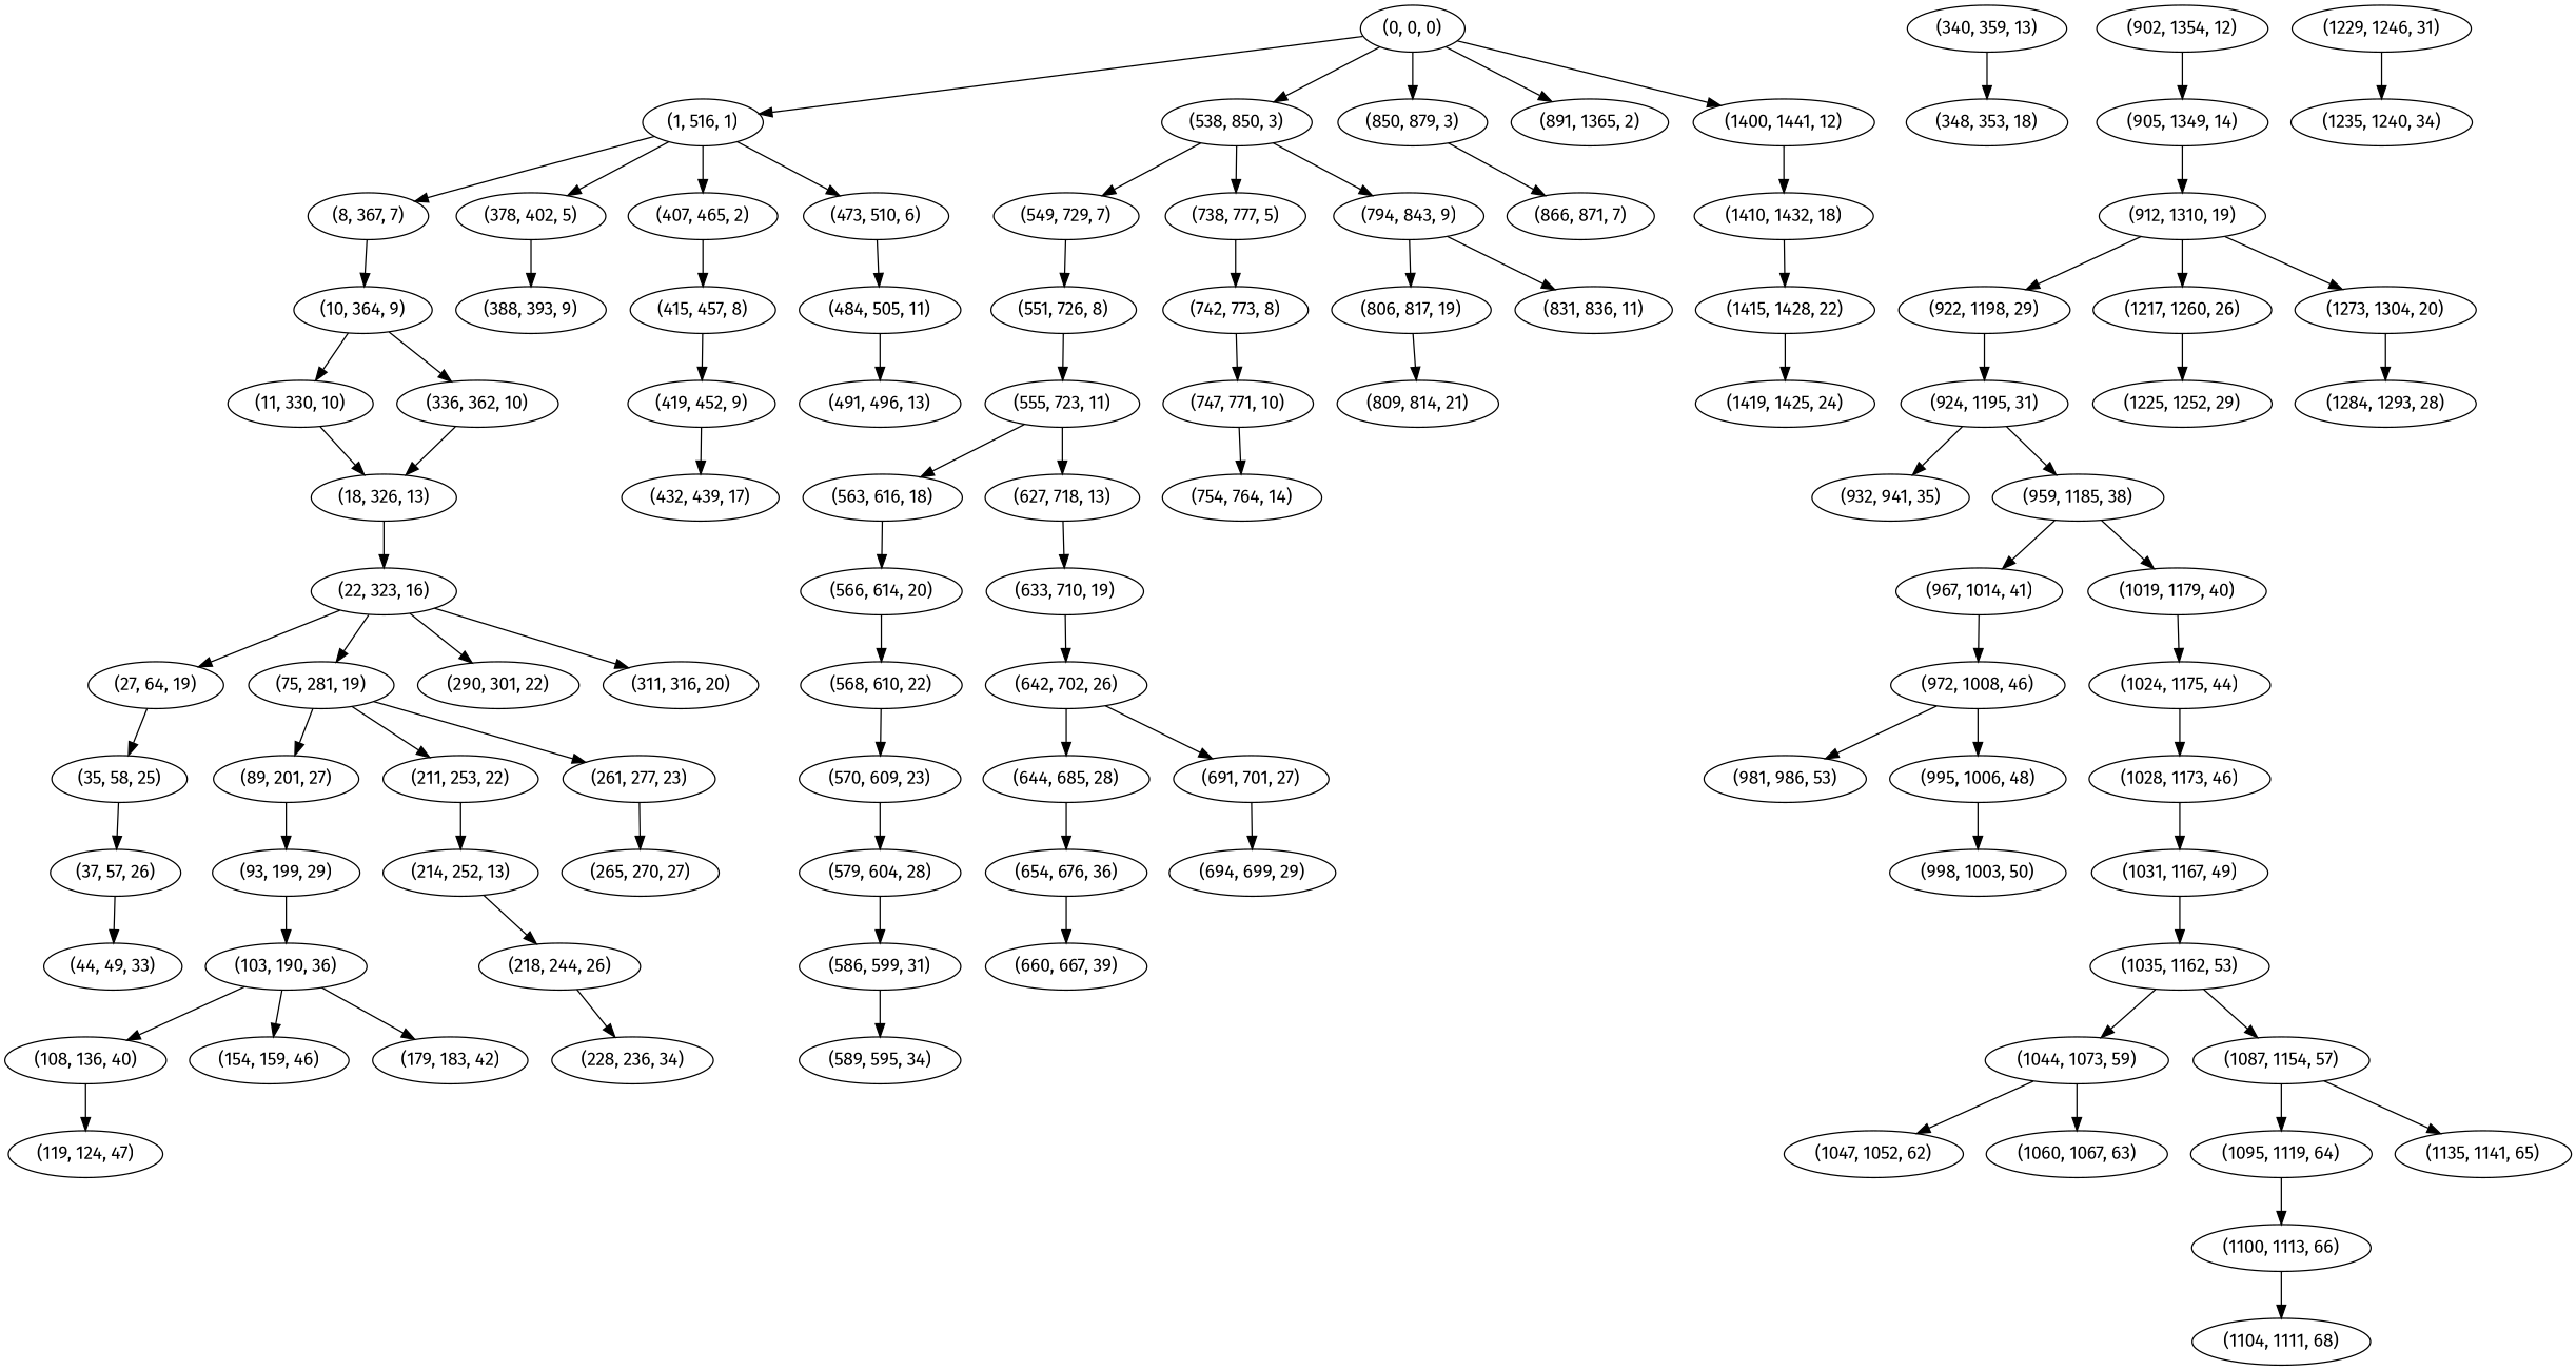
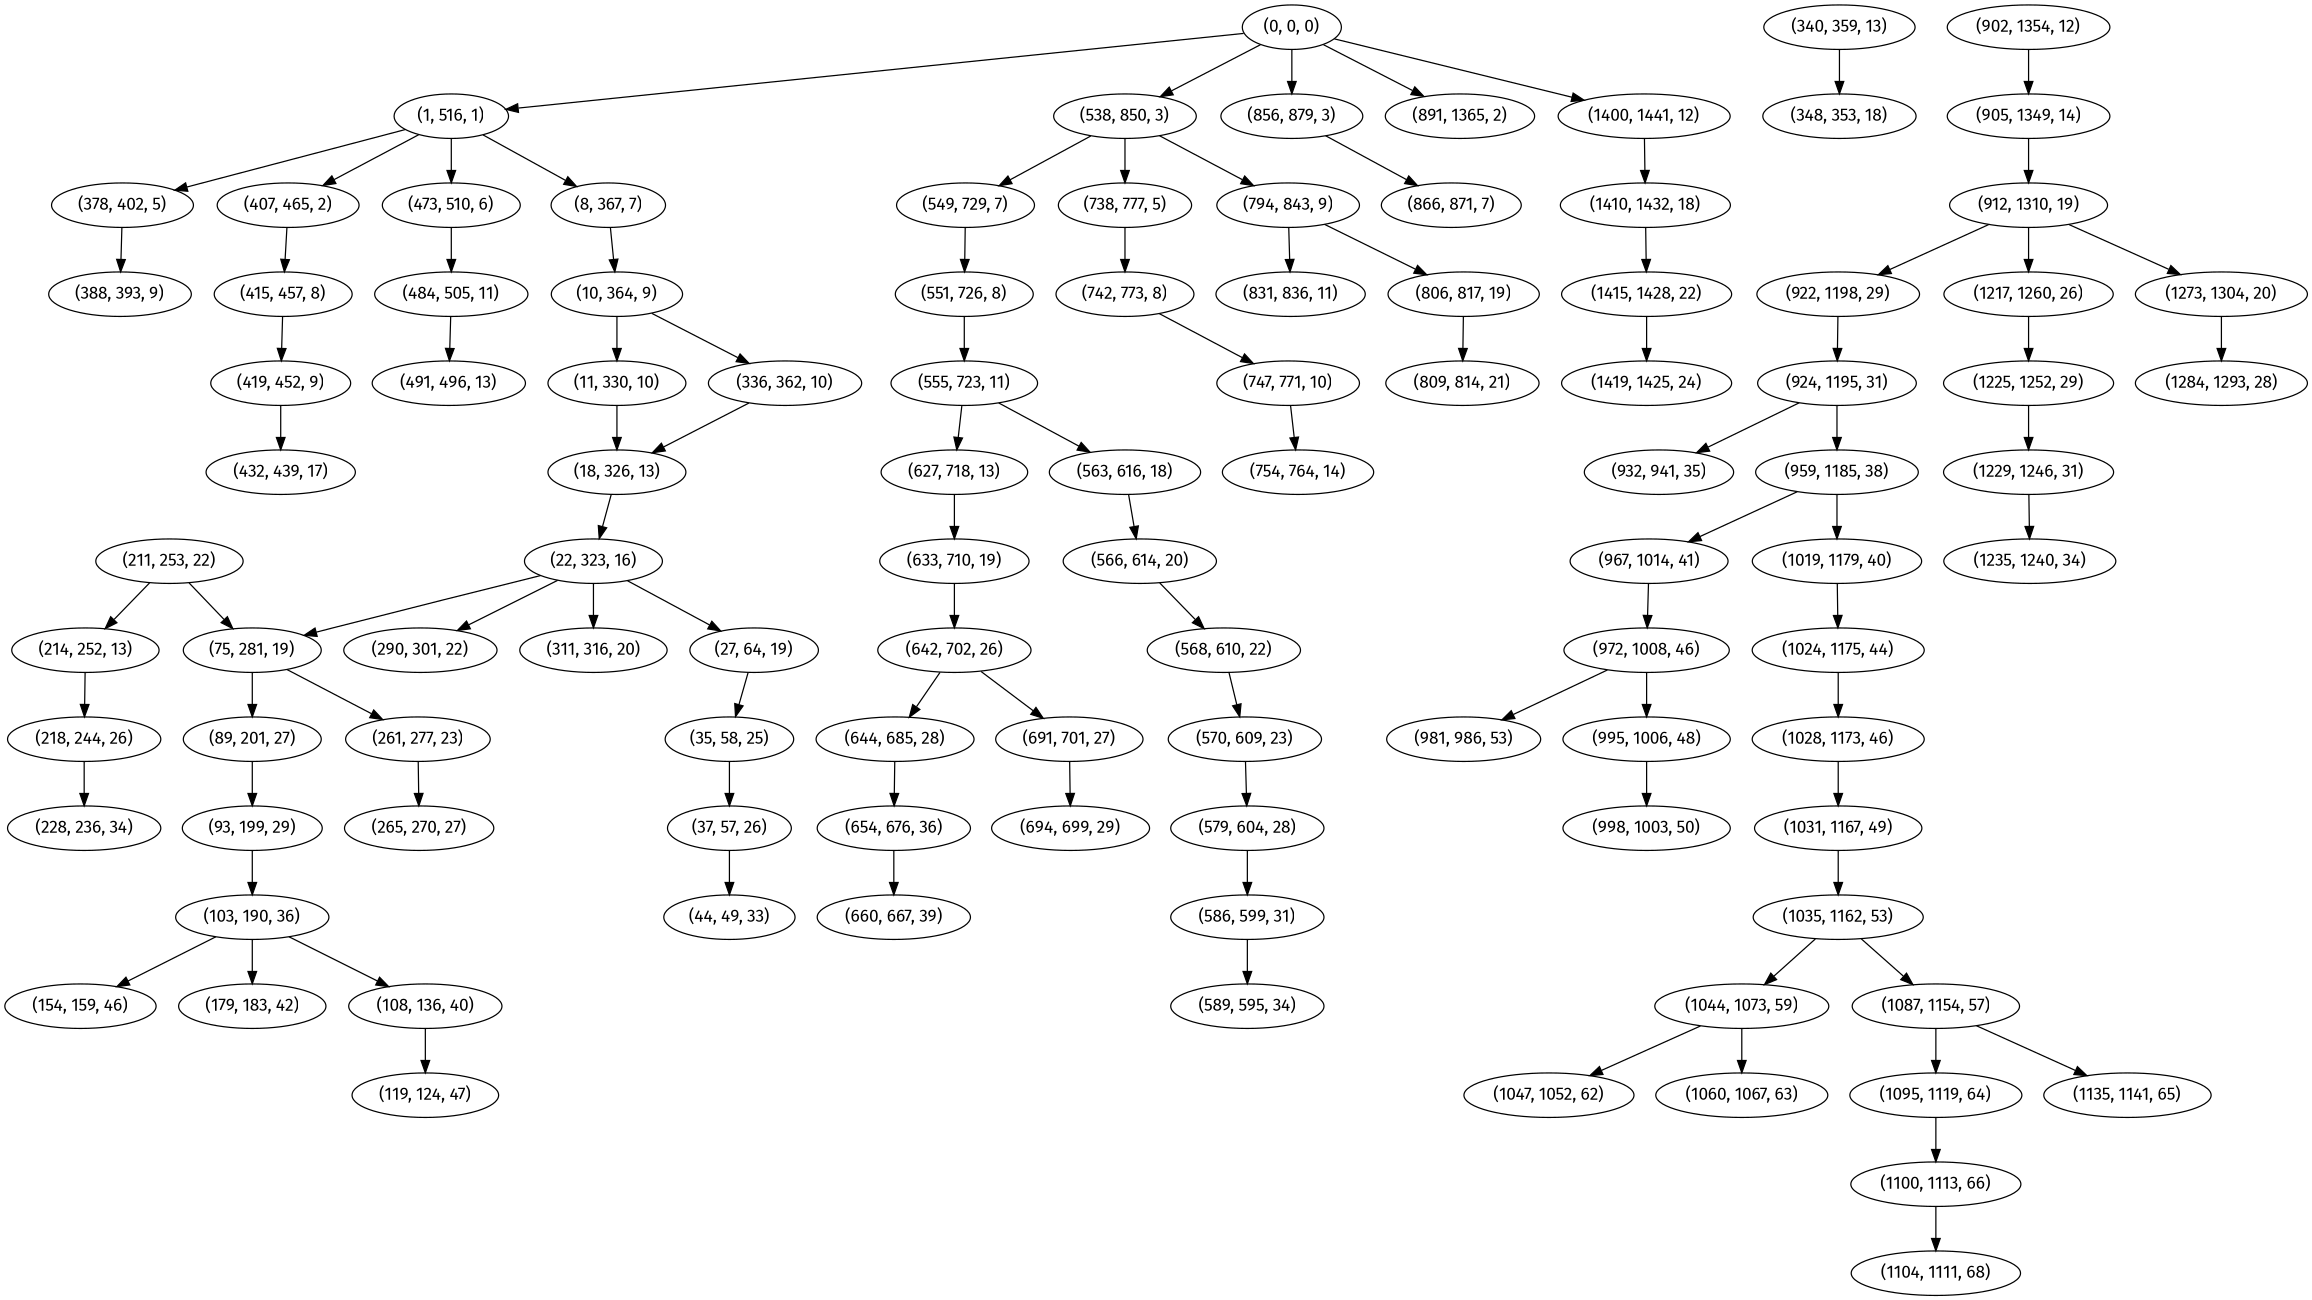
  digraph {
    fontname="Fira Sans"
    node [fontname="Fira Sans"]
    edge [fontname="Fira Sans"]
    "(0, 0, 0)"
    "(1, 516, 1)"
    "(538, 850, 3)"
-   "(856, 879, 3)" [label="(850, 879, 3)"]
+   "(856, 879, 3)"
    "(891, 1365, 2)"
    "(1400, 1441, 12)"
    "(8, 367, 7)"
    "(378, 402, 5)"
    "(407, 465, 2)"
    "(473, 510, 6)"
    "(549, 729, 7)"
    "(738, 777, 5)"
    "(794, 843, 9)"
    "(866, 871, 7)"
    "(1410, 1432, 18)"
    "(10, 364, 9)"
    "(388, 393, 9)"
    "(415, 457, 8)"
    "(484, 505, 11)"
    "(11, 330, 10)"
    "(336, 362, 10)"
    "(18, 326, 13)"
    "(22, 323, 16)"
    "(27, 64, 19)"
    "(75, 281, 19)"
    "(290, 301, 22)"
    "(311, 316, 20)"
    "(35, 58, 25)"
    "(89, 201, 27)"
    "(211, 253, 22)"
    "(261, 277, 23)"
    "(37, 57, 26)"
    "(44, 49, 33)"
    "(93, 199, 29)"
    n35 [label="(214, 252, 13)"]
    "(265, 270, 27)"
    "(103, 190, 36)"
    "(108, 136, 40)"
    "(154, 159, 46)"
    "(179, 183, 42)"
    "(119, 124, 47)"
    "(218, 244, 26)"
    "(228, 236, 34)"
    "(340, 359, 13)"
    "(348, 353, 18)"
    "(419, 452, 9)"
    "(432, 439, 17)"
    "(491, 496, 13)"
    "(551, 726, 8)"
    "(742, 773, 8)"
    "(806, 817, 19)"
    "(831, 836, 11)"
    "(555, 723, 11)"
    "(563, 616, 18)"
    "(627, 718, 13)"
    "(566, 614, 20)"
    "(633, 710, 19)"
    "(568, 610, 22)"
    "(570, 609, 23)"
    "(579, 604, 28)"
    "(586, 599, 31)"
    "(589, 595, 34)"
    "(642, 702, 26)"
    "(644, 685, 28)"
    "(691, 701, 27)"
    "(654, 676, 36)"
    "(694, 699, 29)"
    "(660, 667, 39)"
    "(747, 771, 10)"
    "(754, 764, 14)"
    "(809, 814, 21)"
    "(902, 1354, 12)"
    "(905, 1349, 14)"
    "(912, 1310, 19)"
    "(922, 1198, 29)"
    "(1217, 1260, 26)"
    "(1273, 1304, 20)"
    "(924, 1195, 31)"
    "(1225, 1252, 29)"
    "(1284, 1293, 28)"
    "(932, 941, 35)"
    "(959, 1185, 38)"
    "(967, 1014, 41)"
    "(1019, 1179, 40)"
    "(972, 1008, 46)"
    "(1024, 1175, 44)"
    "(981, 986, 53)"
    "(995, 1006, 48)"
    "(998, 1003, 50)"
    "(1028, 1173, 46)"
    "(1031, 1167, 49)"
    "(1035, 1162, 53)"
    "(1044, 1073, 59)"
    "(1087, 1154, 57)"
    "(1047, 1052, 62)"
    "(1060, 1067, 63)"
    "(1095, 1119, 64)"
    "(1135, 1141, 65)"
    "(1100, 1113, 66)"
    "(1104, 1111, 68)"
    "(1229, 1246, 31)"
    "(1235, 1240, 34)"
    "(1415, 1428, 22)"
    "(1419, 1425, 24)"
    "(0, 0, 0)" -> "(1, 516, 1)"
    "(0, 0, 0)" -> "(538, 850, 3)"
    "(0, 0, 0)" -> "(856, 879, 3)"
    "(0, 0, 0)" -> "(891, 1365, 2)"
    "(0, 0, 0)" -> "(1400, 1441, 12)"
    "(1, 516, 1)" -> "(8, 367, 7)"
    "(1, 516, 1)" -> "(378, 402, 5)"
    "(1, 516, 1)" -> "(407, 465, 2)"
    "(1, 516, 1)" -> "(473, 510, 6)"
    "(538, 850, 3)" -> "(549, 729, 7)"
    "(538, 850, 3)" -> "(738, 777, 5)"
    "(538, 850, 3)" -> "(794, 843, 9)"
    "(856, 879, 3)" -> "(866, 871, 7)"
    "(1400, 1441, 12)" -> "(1410, 1432, 18)"
    "(8, 367, 7)" -> "(10, 364, 9)"
    "(378, 402, 5)" -> "(388, 393, 9)"
    "(407, 465, 2)" -> "(415, 457, 8)"
    "(473, 510, 6)" -> "(484, 505, 11)"
    "(549, 729, 7)" -> "(551, 726, 8)"
    "(738, 777, 5)" -> "(742, 773, 8)"
    "(794, 843, 9)" -> "(806, 817, 19)"
    "(794, 843, 9)" -> "(831, 836, 11)"
    "(1410, 1432, 18)" -> "(1415, 1428, 22)"
    "(10, 364, 9)" -> "(11, 330, 10)"
    "(10, 364, 9)" -> "(336, 362, 10)"
    "(415, 457, 8)" -> "(419, 452, 9)"
    "(484, 505, 11)" -> "(491, 496, 13)"
    "(11, 330, 10)" -> "(18, 326, 13)"
    "(336, 362, 10)" -> "(18, 326, 13)"
    "(18, 326, 13)" -> "(22, 323, 16)"
    "(22, 323, 16)" -> "(27, 64, 19)"
    "(22, 323, 16)" -> "(75, 281, 19)"
    "(22, 323, 16)" -> "(290, 301, 22)"
    "(22, 323, 16)" -> "(311, 316, 20)"
    "(27, 64, 19)" -> "(35, 58, 25)"
    "(75, 281, 19)" -> "(89, 201, 27)"
-   "(75, 281, 19)" -> "(211, 253, 22)"
+   "(211, 253, 22)" -> "(75, 281, 19)"
    "(75, 281, 19)" -> "(261, 277, 23)"
    "(35, 58, 25)" -> "(37, 57, 26)"
    "(89, 201, 27)" -> "(93, 199, 29)"
    "(211, 253, 22)" -> n35
    "(261, 277, 23)" -> "(265, 270, 27)"
    "(37, 57, 26)" -> "(44, 49, 33)"
    "(93, 199, 29)" -> "(103, 190, 36)"
    n35 -> "(218, 244, 26)"
    "(103, 190, 36)" -> "(108, 136, 40)"
    "(103, 190, 36)" -> "(154, 159, 46)"
    "(103, 190, 36)" -> "(179, 183, 42)"
    "(108, 136, 40)" -> "(119, 124, 47)"
    "(218, 244, 26)" -> "(228, 236, 34)"
    "(340, 359, 13)" -> "(348, 353, 18)"
    "(419, 452, 9)" -> "(432, 439, 17)"
    "(551, 726, 8)" -> "(555, 723, 11)"
    "(742, 773, 8)" -> "(747, 771, 10)"
    "(806, 817, 19)" -> "(809, 814, 21)"
    "(555, 723, 11)" -> "(563, 616, 18)"
    "(555, 723, 11)" -> "(627, 718, 13)"
    "(563, 616, 18)" -> "(566, 614, 20)"
    "(627, 718, 13)" -> "(633, 710, 19)"
    "(566, 614, 20)" -> "(568, 610, 22)"
    "(633, 710, 19)" -> "(642, 702, 26)"
    "(568, 610, 22)" -> "(570, 609, 23)"
    "(570, 609, 23)" -> "(579, 604, 28)"
    "(579, 604, 28)" -> "(586, 599, 31)"
    "(586, 599, 31)" -> "(589, 595, 34)"
    "(642, 702, 26)" -> "(644, 685, 28)"
    "(642, 702, 26)" -> "(691, 701, 27)"
    "(644, 685, 28)" -> "(654, 676, 36)"
    "(691, 701, 27)" -> "(694, 699, 29)"
    "(654, 676, 36)" -> "(660, 667, 39)"
    "(747, 771, 10)" -> "(754, 764, 14)"
    "(902, 1354, 12)" -> "(905, 1349, 14)"
    "(905, 1349, 14)" -> "(912, 1310, 19)"
    "(912, 1310, 19)" -> "(922, 1198, 29)"
    "(912, 1310, 19)" -> "(1217, 1260, 26)"
    "(912, 1310, 19)" -> "(1273, 1304, 20)"
    "(922, 1198, 29)" -> "(924, 1195, 31)"
    "(1217, 1260, 26)" -> "(1225, 1252, 29)"
    "(1273, 1304, 20)" -> "(1284, 1293, 28)"
    "(924, 1195, 31)" -> "(932, 941, 35)"
    "(924, 1195, 31)" -> "(959, 1185, 38)"
+   "(1225, 1252, 29)" -> "(1229, 1246, 31)"
    "(959, 1185, 38)" -> "(967, 1014, 41)"
    "(959, 1185, 38)" -> "(1019, 1179, 40)"
    "(967, 1014, 41)" -> "(972, 1008, 46)"
    "(1019, 1179, 40)" -> "(1024, 1175, 44)"
    "(972, 1008, 46)" -> "(981, 986, 53)"
    "(972, 1008, 46)" -> "(995, 1006, 48)"
    "(1024, 1175, 44)" -> "(1028, 1173, 46)"
    "(995, 1006, 48)" -> "(998, 1003, 50)"
    "(1028, 1173, 46)" -> "(1031, 1167, 49)"
    "(1031, 1167, 49)" -> "(1035, 1162, 53)"
    "(1035, 1162, 53)" -> "(1044, 1073, 59)"
    "(1035, 1162, 53)" -> "(1087, 1154, 57)"
    "(1044, 1073, 59)" -> "(1047, 1052, 62)"
    "(1044, 1073, 59)" -> "(1060, 1067, 63)"
    "(1087, 1154, 57)" -> "(1095, 1119, 64)"
    "(1087, 1154, 57)" -> "(1135, 1141, 65)"
    "(1095, 1119, 64)" -> "(1100, 1113, 66)"
    "(1100, 1113, 66)" -> "(1104, 1111, 68)"
    "(1229, 1246, 31)" -> "(1235, 1240, 34)"
    "(1415, 1428, 22)" -> "(1419, 1425, 24)"
  }
